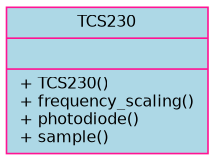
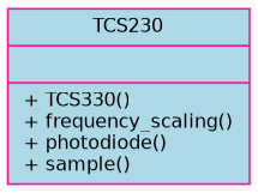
  digraph {
-   n1 [color=deeppink fillcolor=lightblue fontcolor=black fontname=Helvetica fontsize=10 height=0.2 label="{TCS230\n||+ TCS230()\l+ frequency_scaling()\l+ photodiode()\l+ sample()\l}" shape=record style=filled width=0.4]
+   n1 [color=deeppink fillcolor=lightblue fontcolor=black fontname=Helvetica fontsize=10 height=0.2 label="{TCS230\n||+ TCS330()\l+ frequency_scaling()\l+ photodiode()\l+ sample()\l}" shape=record style=filled width=0.4]
  }
